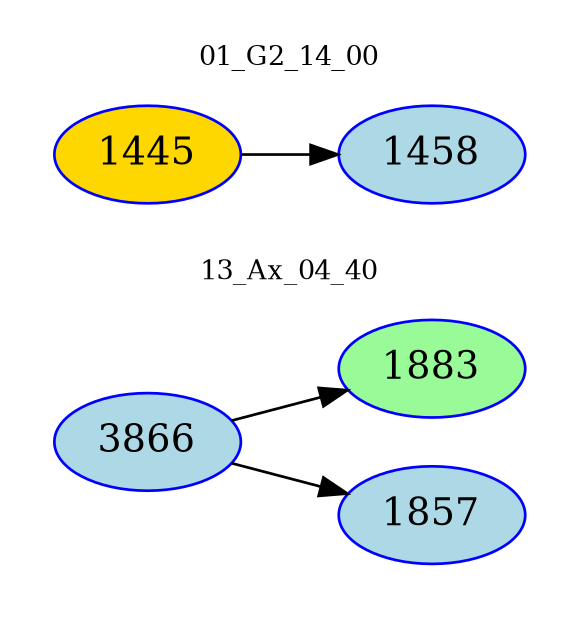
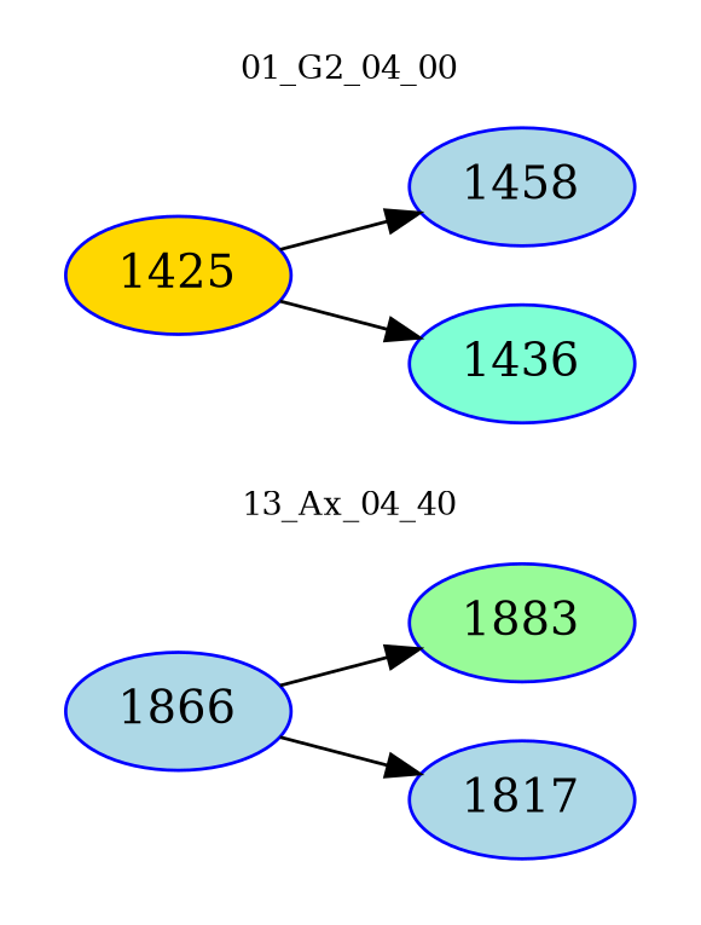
  digraph {
    rankdir=LR
    node [color=blue fillcolor=lightblue style=filled]
    edge [color=black]
-   n1 [label=3866]
-   n2 [label=1857]
+   n1 [label=1866]
+   n2 [label=1817]
    n3 [fillcolor=palegreen label=1883]
-   n4 [fillcolor=gold label=1445]
+   n4 [fillcolor=gold label=1425]
+   n5 [fillcolor=aquamarine label=1436]
    n6 [label=1458]
    subgraph cluster_1 {
      color=white
      fontsize=10
      label="13_Ax_04_40"
      n1
      n2
      n3
    }
    subgraph cluster_2 {
      color=white
      fontsize=10
-     label="01_G2_14_00"
+     label="01_G2_04_00"
      n4
+     n5
      n6
    }
    n1 -> n2
    n1 -> n3
+   n4 -> n5
    n4 -> n6
  }
